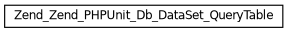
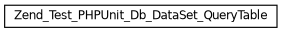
  digraph {
    rankdir=LR
-   n1 [color=black fillcolor=white fontname=Helvetica fontsize=10 height=0.2 label=Zend_Zend_PHPUnit_Db_DataSet_QueryTable shape=record style=filled width=0.4]
+   n1 [color=black fillcolor=white fontname=Helvetica fontsize=10 height=0.2 label=Zend_Test_PHPUnit_Db_DataSet_QueryTable shape=record style=filled width=0.4]
  }
